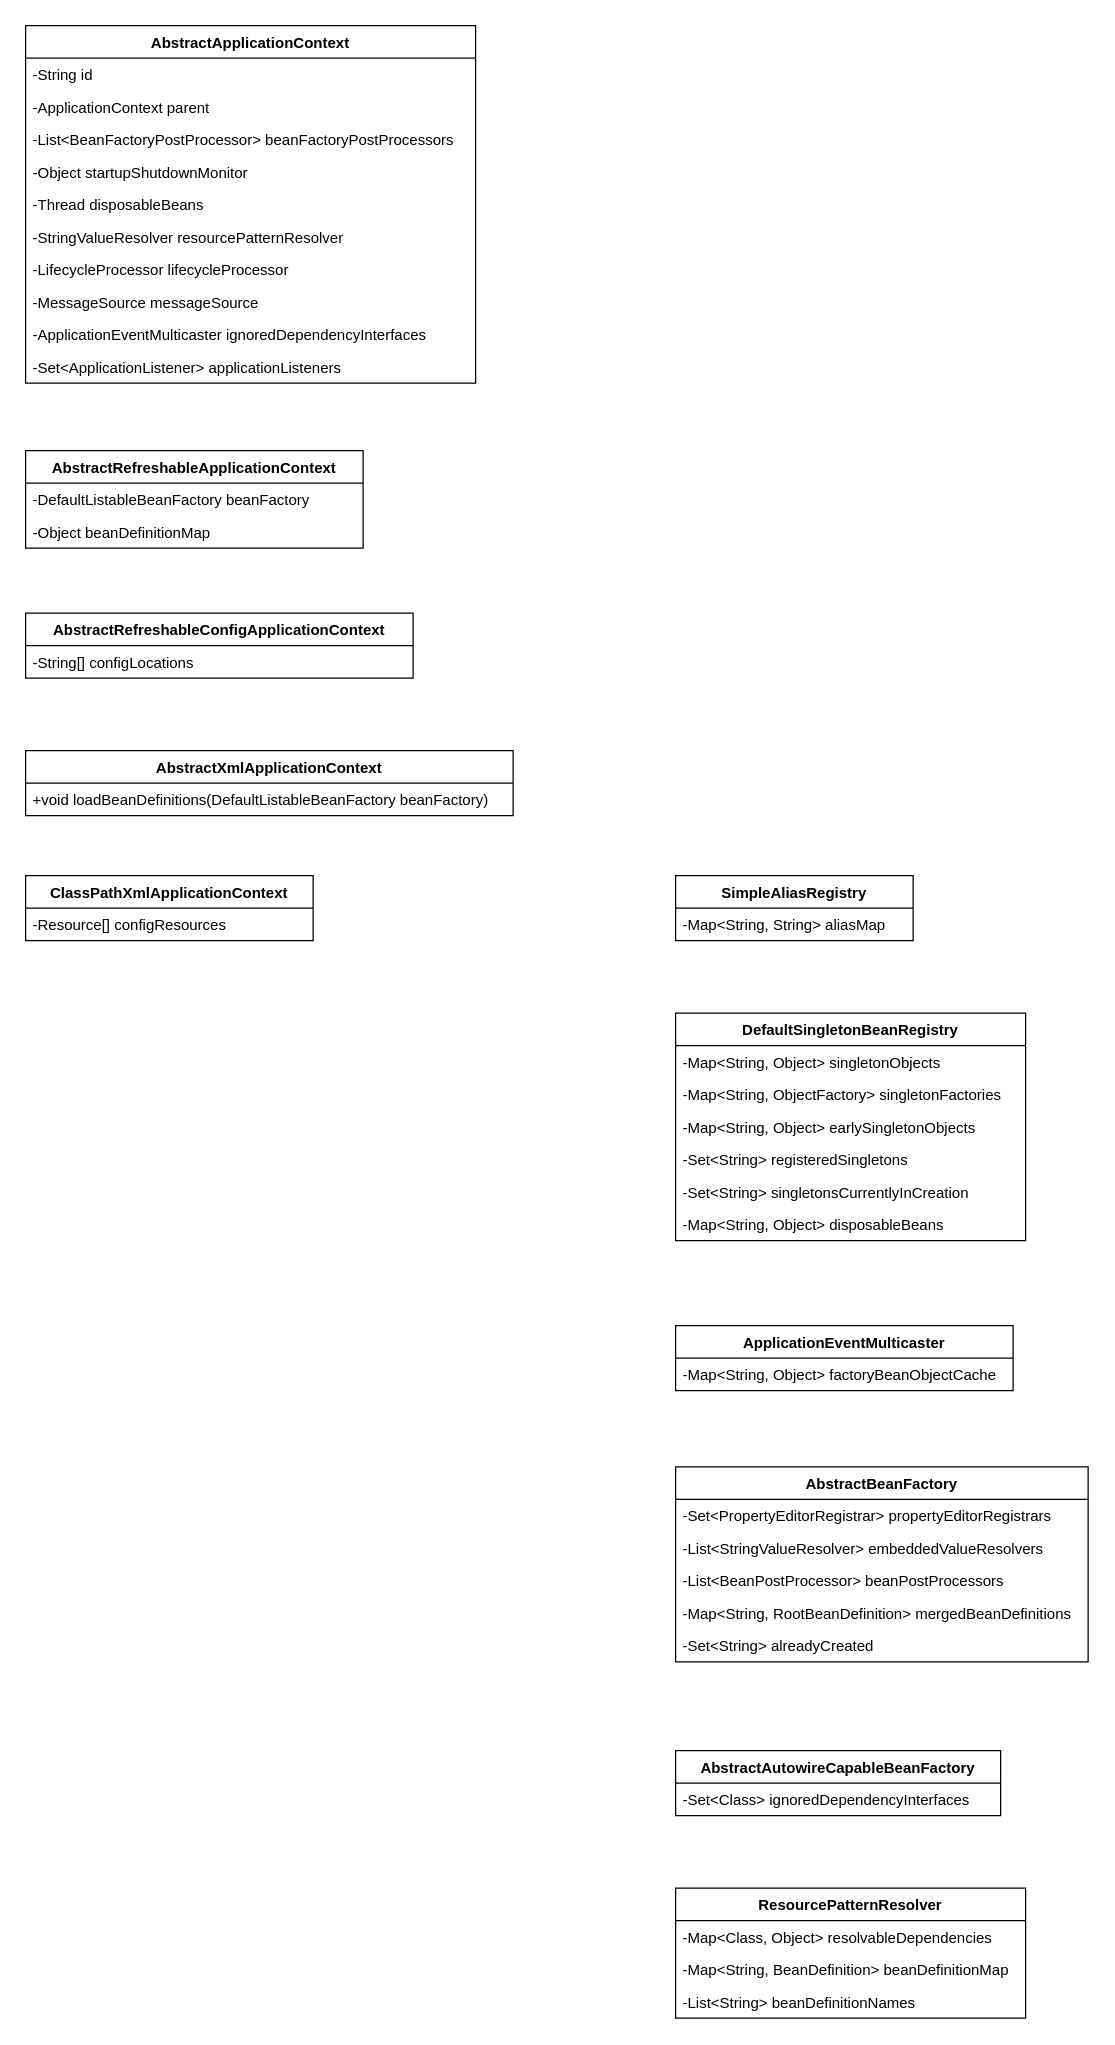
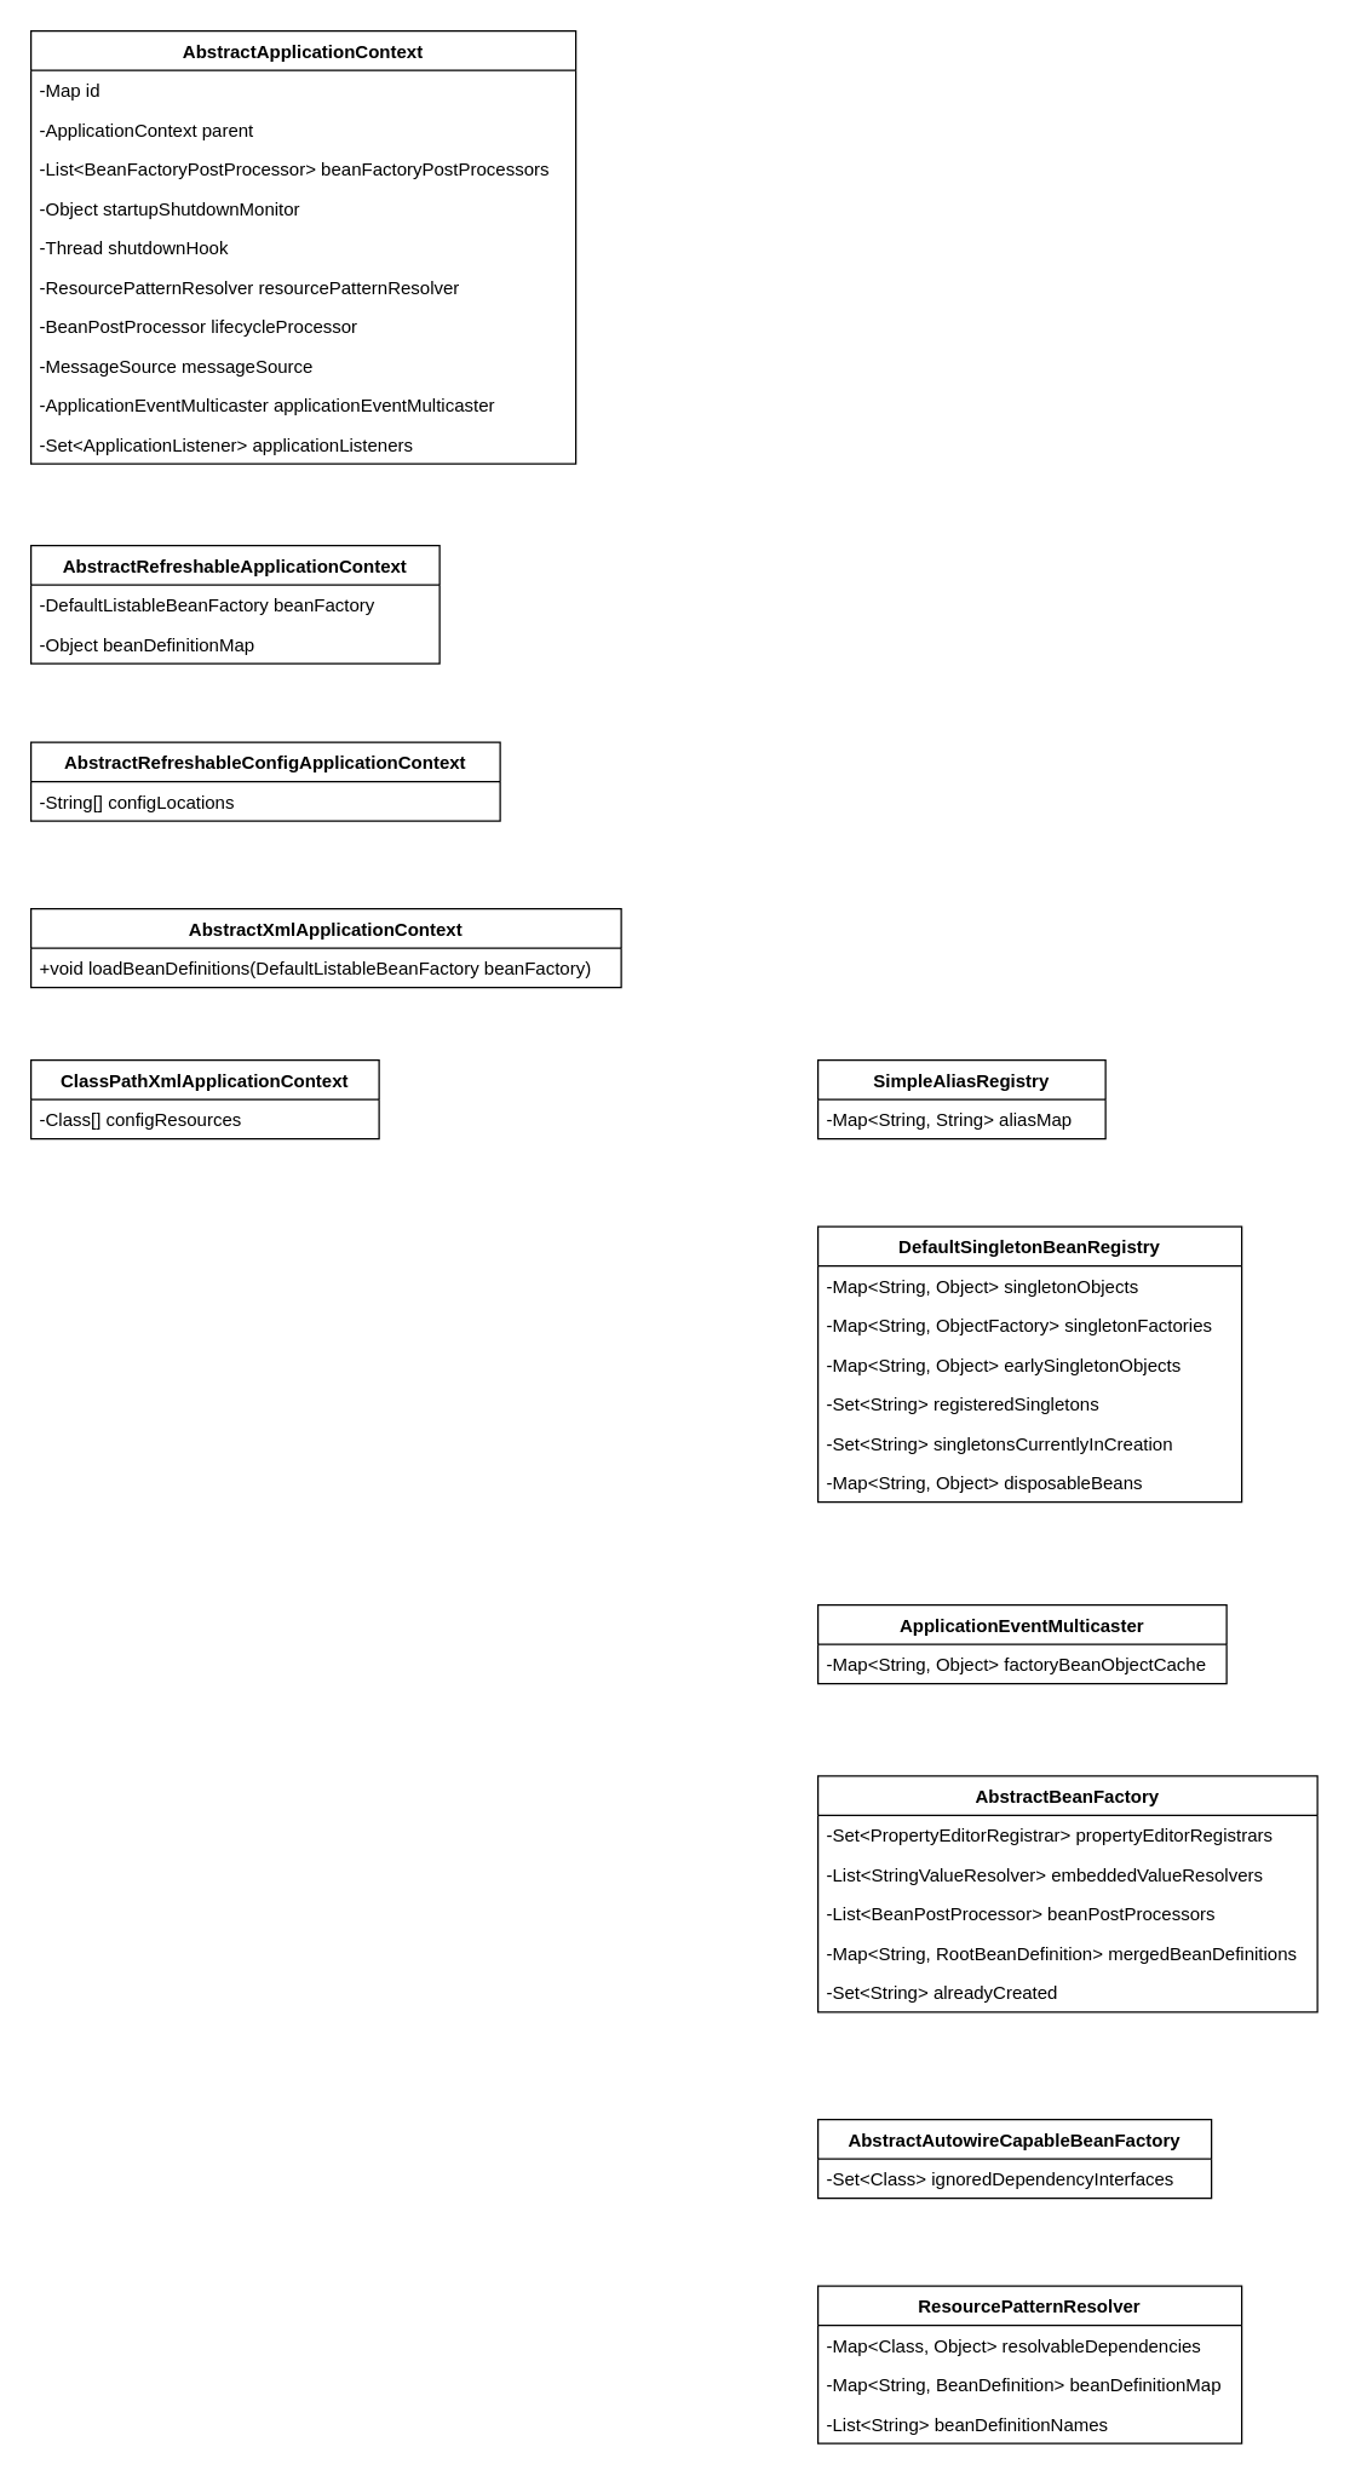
  <mxCell id="0" />
  <mxCell id="1" parent="0" />
  <mxCell id="2" value="ClassPathXmlApplicationContext" style="swimlane;fontStyle=1;childLayout=stackLayout;horizontal=1;startSize=26;horizontalStack=0;resizeParent=1;resizeParentMax=0;resizeLast=0;collapsible=1;marginBottom=0;" parent="1" vertex="1"><mxGeometry x="20" y="700" width="230" height="52" as="geometry" /></mxCell>
- <mxCell id="3" value="-Resource[] configResources" style="text;strokeColor=none;fillColor=none;align=left;verticalAlign=top;spacingLeft=4;spacingRight=4;overflow=hidden;rotatable=0;points=[[0,0.5],[1,0.5]];portConstraint=eastwest;" parent="2" vertex="1"><mxGeometry y="26" width="230" height="26" as="geometry" /></mxCell>
+ <mxCell id="3" value="-Class[] configResources" style="text;strokeColor=none;fillColor=none;align=left;verticalAlign=top;spacingLeft=4;spacingRight=4;overflow=hidden;rotatable=0;points=[[0,0.5],[1,0.5]];portConstraint=eastwest;" parent="2" vertex="1"><mxGeometry y="26" width="230" height="26" as="geometry" /></mxCell>
  <mxCell id="4" value="AbstractRefreshableConfigApplicationContext" style="swimlane;fontStyle=1;childLayout=stackLayout;horizontal=1;startSize=26;horizontalStack=0;resizeParent=1;resizeParentMax=0;resizeLast=0;collapsible=1;marginBottom=0;" parent="1" vertex="1"><mxGeometry x="20" y="490" width="310" height="52" as="geometry" /></mxCell>
  <mxCell id="5" value="-String[] configLocations" style="text;strokeColor=none;fillColor=none;align=left;verticalAlign=top;spacingLeft=4;spacingRight=4;overflow=hidden;rotatable=0;points=[[0,0.5],[1,0.5]];portConstraint=eastwest;" parent="4" vertex="1"><mxGeometry y="26" width="310" height="26" as="geometry" /></mxCell>
  <mxCell id="6" value="AbstractRefreshableApplicationContext" style="swimlane;fontStyle=1;childLayout=stackLayout;horizontal=1;startSize=26;horizontalStack=0;resizeParent=1;resizeParentMax=0;resizeLast=0;collapsible=1;marginBottom=0;" parent="1" vertex="1"><mxGeometry x="20" y="360" width="270" height="78" as="geometry" /></mxCell>
  <mxCell id="7" value="-DefaultListableBeanFactory beanFactory" style="text;strokeColor=none;fillColor=none;align=left;verticalAlign=top;spacingLeft=4;spacingRight=4;overflow=hidden;rotatable=0;points=[[0,0.5],[1,0.5]];portConstraint=eastwest;" parent="6" vertex="1"><mxGeometry y="26" width="270" height="26" as="geometry" /></mxCell>
  <mxCell id="8" value="-Object beanDefinitionMap" style="text;strokeColor=none;fillColor=none;align=left;verticalAlign=top;spacingLeft=4;spacingRight=4;overflow=hidden;rotatable=0;points=[[0,0.5],[1,0.5]];portConstraint=eastwest;" parent="6" vertex="1"><mxGeometry y="52" width="270" height="26" as="geometry" /></mxCell>
  <mxCell id="9" value="AbstractApplicationContext" style="swimlane;fontStyle=1;childLayout=stackLayout;horizontal=1;startSize=26;horizontalStack=0;resizeParent=1;resizeParentMax=0;resizeLast=0;collapsible=1;marginBottom=0;" parent="1" vertex="1"><mxGeometry x="20" y="20" width="360" height="286" as="geometry" /></mxCell>
- <mxCell id="10" value="-String id" style="text;strokeColor=none;fillColor=none;align=left;verticalAlign=top;spacingLeft=4;spacingRight=4;overflow=hidden;rotatable=0;points=[[0,0.5],[1,0.5]];portConstraint=eastwest;" parent="9" vertex="1"><mxGeometry y="26" width="360" height="26" as="geometry" /></mxCell>
+ <mxCell id="10" value="-Map id" style="text;strokeColor=none;fillColor=none;align=left;verticalAlign=top;spacingLeft=4;spacingRight=4;overflow=hidden;rotatable=0;points=[[0,0.5],[1,0.5]];portConstraint=eastwest;" parent="9" vertex="1"><mxGeometry y="26" width="360" height="26" as="geometry" /></mxCell>
  <mxCell id="11" value="-ApplicationContext parent" style="text;strokeColor=none;fillColor=none;align=left;verticalAlign=top;spacingLeft=4;spacingRight=4;overflow=hidden;rotatable=0;points=[[0,0.5],[1,0.5]];portConstraint=eastwest;" parent="9" vertex="1"><mxGeometry y="52" width="360" height="26" as="geometry" /></mxCell>
  <mxCell id="12" value="-List&lt;BeanFactoryPostProcessor&gt; beanFactoryPostProcessors" style="text;strokeColor=none;fillColor=none;align=left;verticalAlign=top;spacingLeft=4;spacingRight=4;overflow=hidden;rotatable=0;points=[[0,0.5],[1,0.5]];portConstraint=eastwest;" parent="9" vertex="1"><mxGeometry y="78" width="360" height="26" as="geometry" /></mxCell>
  <mxCell id="13" value="-Object startupShutdownMonitor" style="text;strokeColor=none;fillColor=none;align=left;verticalAlign=top;spacingLeft=4;spacingRight=4;overflow=hidden;rotatable=0;points=[[0,0.5],[1,0.5]];portConstraint=eastwest;" parent="9" vertex="1"><mxGeometry y="104" width="360" height="26" as="geometry" /></mxCell>
- <mxCell id="14" value="-Thread disposableBeans" style="text;strokeColor=none;fillColor=none;align=left;verticalAlign=top;spacingLeft=4;spacingRight=4;overflow=hidden;rotatable=0;points=[[0,0.5],[1,0.5]];portConstraint=eastwest;" parent="9" vertex="1"><mxGeometry y="130" width="360" height="26" as="geometry" /></mxCell>
- <mxCell id="15" value="-StringValueResolver resourcePatternResolver" style="text;strokeColor=none;fillColor=none;align=left;verticalAlign=top;spacingLeft=4;spacingRight=4;overflow=hidden;rotatable=0;points=[[0,0.5],[1,0.5]];portConstraint=eastwest;" parent="9" vertex="1"><mxGeometry y="156" width="360" height="26" as="geometry" /></mxCell>
- <mxCell id="16" value="-LifecycleProcessor lifecycleProcessor" style="text;strokeColor=none;fillColor=none;align=left;verticalAlign=top;spacingLeft=4;spacingRight=4;overflow=hidden;rotatable=0;points=[[0,0.5],[1,0.5]];portConstraint=eastwest;" parent="9" vertex="1"><mxGeometry y="182" width="360" height="26" as="geometry" /></mxCell>
+ <mxCell id="14" value="-Thread shutdownHook" style="text;strokeColor=none;fillColor=none;align=left;verticalAlign=top;spacingLeft=4;spacingRight=4;overflow=hidden;rotatable=0;points=[[0,0.5],[1,0.5]];portConstraint=eastwest;" parent="9" vertex="1"><mxGeometry y="130" width="360" height="26" as="geometry" /></mxCell>
+ <mxCell id="15" value="-ResourcePatternResolver resourcePatternResolver" style="text;strokeColor=none;fillColor=none;align=left;verticalAlign=top;spacingLeft=4;spacingRight=4;overflow=hidden;rotatable=0;points=[[0,0.5],[1,0.5]];portConstraint=eastwest;" parent="9" vertex="1"><mxGeometry y="156" width="360" height="26" as="geometry" /></mxCell>
+ <mxCell id="16" value="-BeanPostProcessor lifecycleProcessor" style="text;strokeColor=none;fillColor=none;align=left;verticalAlign=top;spacingLeft=4;spacingRight=4;overflow=hidden;rotatable=0;points=[[0,0.5],[1,0.5]];portConstraint=eastwest;" parent="9" vertex="1"><mxGeometry y="182" width="360" height="26" as="geometry" /></mxCell>
  <mxCell id="17" value="-MessageSource messageSource" style="text;strokeColor=none;fillColor=none;align=left;verticalAlign=top;spacingLeft=4;spacingRight=4;overflow=hidden;rotatable=0;points=[[0,0.5],[1,0.5]];portConstraint=eastwest;" parent="9" vertex="1"><mxGeometry y="208" width="360" height="26" as="geometry" /></mxCell>
- <mxCell id="18" value="-ApplicationEventMulticaster ignoredDependencyInterfaces" style="text;strokeColor=none;fillColor=none;align=left;verticalAlign=top;spacingLeft=4;spacingRight=4;overflow=hidden;rotatable=0;points=[[0,0.5],[1,0.5]];portConstraint=eastwest;" parent="9" vertex="1"><mxGeometry y="234" width="360" height="26" as="geometry" /></mxCell>
+ <mxCell id="18" value="-ApplicationEventMulticaster applicationEventMulticaster" style="text;strokeColor=none;fillColor=none;align=left;verticalAlign=top;spacingLeft=4;spacingRight=4;overflow=hidden;rotatable=0;points=[[0,0.5],[1,0.5]];portConstraint=eastwest;" parent="9" vertex="1"><mxGeometry y="234" width="360" height="26" as="geometry" /></mxCell>
  <mxCell id="19" value="-Set&lt;ApplicationListener&gt; applicationListeners" style="text;strokeColor=none;fillColor=none;align=left;verticalAlign=top;spacingLeft=4;spacingRight=4;overflow=hidden;rotatable=0;points=[[0,0.5],[1,0.5]];portConstraint=eastwest;" parent="9" vertex="1"><mxGeometry y="260" width="360" height="26" as="geometry" /></mxCell>
  <mxCell id="20" value="SimpleAliasRegistry" style="swimlane;fontStyle=1;childLayout=stackLayout;horizontal=1;startSize=26;horizontalStack=0;resizeParent=1;resizeParentMax=0;resizeLast=0;collapsible=1;marginBottom=0;" parent="1" vertex="1"><mxGeometry x="540" y="700" width="190" height="52" as="geometry" /></mxCell>
  <mxCell id="21" value="-Map&lt;String, String&gt; aliasMap" style="text;strokeColor=none;fillColor=none;align=left;verticalAlign=top;spacingLeft=4;spacingRight=4;overflow=hidden;rotatable=0;points=[[0,0.5],[1,0.5]];portConstraint=eastwest;" parent="20" vertex="1"><mxGeometry y="26" width="190" height="26" as="geometry" /></mxCell>
  <mxCell id="22" value="DefaultSingletonBeanRegistry" style="swimlane;fontStyle=1;childLayout=stackLayout;horizontal=1;startSize=26;horizontalStack=0;resizeParent=1;resizeParentMax=0;resizeLast=0;collapsible=1;marginBottom=0;" parent="1" vertex="1"><mxGeometry x="540" y="810" width="280" height="182" as="geometry" /></mxCell>
  <mxCell id="23" value="-Map&lt;String, Object&gt; singletonObjects " style="text;strokeColor=none;fillColor=none;align=left;verticalAlign=top;spacingLeft=4;spacingRight=4;overflow=hidden;rotatable=0;points=[[0,0.5],[1,0.5]];portConstraint=eastwest;" parent="22" vertex="1"><mxGeometry y="26" width="280" height="26" as="geometry" /></mxCell>
  <mxCell id="24" value="-Map&lt;String, ObjectFactory&gt; singletonFactories " style="text;strokeColor=none;fillColor=none;align=left;verticalAlign=top;spacingLeft=4;spacingRight=4;overflow=hidden;rotatable=0;points=[[0,0.5],[1,0.5]];portConstraint=eastwest;" parent="22" vertex="1"><mxGeometry y="52" width="280" height="26" as="geometry" /></mxCell>
  <mxCell id="25" value="-Map&lt;String, Object&gt; earlySingletonObjects " style="text;strokeColor=none;fillColor=none;align=left;verticalAlign=top;spacingLeft=4;spacingRight=4;overflow=hidden;rotatable=0;points=[[0,0.5],[1,0.5]];portConstraint=eastwest;" parent="22" vertex="1"><mxGeometry y="78" width="280" height="26" as="geometry" /></mxCell>
  <mxCell id="26" value="-Set&lt;String&gt; registeredSingletons " style="text;strokeColor=none;fillColor=none;align=left;verticalAlign=top;spacingLeft=4;spacingRight=4;overflow=hidden;rotatable=0;points=[[0,0.5],[1,0.5]];portConstraint=eastwest;" parent="22" vertex="1"><mxGeometry y="104" width="280" height="26" as="geometry" /></mxCell>
  <mxCell id="27" value="-Set&lt;String&gt; singletonsCurrentlyInCreation  " style="text;strokeColor=none;fillColor=none;align=left;verticalAlign=top;spacingLeft=4;spacingRight=4;overflow=hidden;rotatable=0;points=[[0,0.5],[1,0.5]];portConstraint=eastwest;" parent="22" vertex="1"><mxGeometry y="130" width="280" height="26" as="geometry" /></mxCell>
  <mxCell id="28" value="-Map&lt;String, Object&gt; disposableBeans   " style="text;strokeColor=none;fillColor=none;align=left;verticalAlign=top;spacingLeft=4;spacingRight=4;overflow=hidden;rotatable=0;points=[[0,0.5],[1,0.5]];portConstraint=eastwest;" parent="22" vertex="1"><mxGeometry y="156" width="280" height="26" as="geometry" /></mxCell>
  <mxCell id="29" value="ApplicationEventMulticaster" style="swimlane;fontStyle=1;childLayout=stackLayout;horizontal=1;startSize=26;horizontalStack=0;resizeParent=1;resizeParentMax=0;resizeLast=0;collapsible=1;marginBottom=0;" parent="1" vertex="1"><mxGeometry x="540" y="1060" width="270" height="52" as="geometry" /></mxCell>
  <mxCell id="30" value="-Map&lt;String, Object&gt; factoryBeanObjectCache " style="text;strokeColor=none;fillColor=none;align=left;verticalAlign=top;spacingLeft=4;spacingRight=4;overflow=hidden;rotatable=0;points=[[0,0.5],[1,0.5]];portConstraint=eastwest;" parent="29" vertex="1"><mxGeometry y="26" width="270" height="26" as="geometry" /></mxCell>
  <mxCell id="31" value="AbstractBeanFactory" style="swimlane;fontStyle=1;childLayout=stackLayout;horizontal=1;startSize=26;horizontalStack=0;resizeParent=1;resizeParentMax=0;resizeLast=0;collapsible=1;marginBottom=0;" parent="1" vertex="1"><mxGeometry x="540" y="1173" width="330" height="156" as="geometry" /></mxCell>
  <mxCell id="32" value="-Set&lt;PropertyEditorRegistrar&gt; propertyEditorRegistrars " style="text;strokeColor=none;fillColor=none;align=left;verticalAlign=top;spacingLeft=4;spacingRight=4;overflow=hidden;rotatable=0;points=[[0,0.5],[1,0.5]];portConstraint=eastwest;" parent="31" vertex="1"><mxGeometry y="26" width="330" height="26" as="geometry" /></mxCell>
  <mxCell id="33" value="-List&lt;StringValueResolver&gt; embeddedValueResolvers " style="text;strokeColor=none;fillColor=none;align=left;verticalAlign=top;spacingLeft=4;spacingRight=4;overflow=hidden;rotatable=0;points=[[0,0.5],[1,0.5]];portConstraint=eastwest;" parent="31" vertex="1"><mxGeometry y="52" width="330" height="26" as="geometry" /></mxCell>
  <mxCell id="34" value="-List&lt;BeanPostProcessor&gt; beanPostProcessors" style="text;strokeColor=none;fillColor=none;align=left;verticalAlign=top;spacingLeft=4;spacingRight=4;overflow=hidden;rotatable=0;points=[[0,0.5],[1,0.5]];portConstraint=eastwest;" parent="31" vertex="1"><mxGeometry y="78" width="330" height="26" as="geometry" /></mxCell>
  <mxCell id="35" value="-Map&lt;String, RootBeanDefinition&gt; mergedBeanDefinitions " style="text;strokeColor=none;fillColor=none;align=left;verticalAlign=top;spacingLeft=4;spacingRight=4;overflow=hidden;rotatable=0;points=[[0,0.5],[1,0.5]];portConstraint=eastwest;" parent="31" vertex="1"><mxGeometry y="104" width="330" height="26" as="geometry" /></mxCell>
  <mxCell id="36" value="-Set&lt;String&gt; alreadyCreated  " style="text;strokeColor=none;fillColor=none;align=left;verticalAlign=top;spacingLeft=4;spacingRight=4;overflow=hidden;rotatable=0;points=[[0,0.5],[1,0.5]];portConstraint=eastwest;" parent="31" vertex="1"><mxGeometry y="130" width="330" height="26" as="geometry" /></mxCell>
  <mxCell id="37" value="AbstractAutowireCapableBeanFactory" style="swimlane;fontStyle=1;childLayout=stackLayout;horizontal=1;startSize=26;horizontalStack=0;resizeParent=1;resizeParentMax=0;resizeLast=0;collapsible=1;marginBottom=0;" parent="1" vertex="1"><mxGeometry x="540" y="1400" width="260" height="52" as="geometry" /></mxCell>
  <mxCell id="38" value="-Set&lt;Class&gt; ignoredDependencyInterfaces " style="text;strokeColor=none;fillColor=none;align=left;verticalAlign=top;spacingLeft=4;spacingRight=4;overflow=hidden;rotatable=0;points=[[0,0.5],[1,0.5]];portConstraint=eastwest;" parent="37" vertex="1"><mxGeometry y="26" width="260" height="26" as="geometry" /></mxCell>
  <mxCell id="39" value="ResourcePatternResolver" style="swimlane;fontStyle=1;childLayout=stackLayout;horizontal=1;startSize=26;horizontalStack=0;resizeParent=1;resizeParentMax=0;resizeLast=0;collapsible=1;marginBottom=0;" parent="1" vertex="1"><mxGeometry x="540" y="1510" width="280" height="104" as="geometry" /></mxCell>
  <mxCell id="40" value="-Map&lt;Class, Object&gt; resolvableDependencies " style="text;strokeColor=none;fillColor=none;align=left;verticalAlign=top;spacingLeft=4;spacingRight=4;overflow=hidden;rotatable=0;points=[[0,0.5],[1,0.5]];portConstraint=eastwest;" parent="39" vertex="1"><mxGeometry y="26" width="280" height="26" as="geometry" /></mxCell>
  <mxCell id="41" value="-Map&lt;String, BeanDefinition&gt; beanDefinitionMap" style="text;strokeColor=none;fillColor=none;align=left;verticalAlign=top;spacingLeft=4;spacingRight=4;overflow=hidden;rotatable=0;points=[[0,0.5],[1,0.5]];portConstraint=eastwest;" parent="39" vertex="1"><mxGeometry y="52" width="280" height="26" as="geometry" /></mxCell>
  <mxCell id="42" value="-List&lt;String&gt; beanDefinitionNames" style="text;strokeColor=none;fillColor=none;align=left;verticalAlign=top;spacingLeft=4;spacingRight=4;overflow=hidden;rotatable=0;points=[[0,0.5],[1,0.5]];portConstraint=eastwest;" parent="39" vertex="1"><mxGeometry y="78" width="280" height="26" as="geometry" /></mxCell>
  <mxCell id="43" value="AbstractXmlApplicationContext" style="swimlane;fontStyle=1;childLayout=stackLayout;horizontal=1;startSize=26;horizontalStack=0;resizeParent=1;resizeParentMax=0;resizeLast=0;collapsible=1;marginBottom=0;" vertex="1" parent="1"><mxGeometry x="20" y="600" width="390" height="52" as="geometry" /></mxCell>
  <mxCell id="44" value="+void loadBeanDefinitions(DefaultListableBeanFactory beanFactory)" style="text;strokeColor=none;fillColor=none;align=left;verticalAlign=top;spacingLeft=4;spacingRight=4;overflow=hidden;rotatable=0;points=[[0,0.5],[1,0.5]];portConstraint=eastwest;" vertex="1" parent="43"><mxGeometry y="26" width="390" height="26" as="geometry" /></mxCell>
